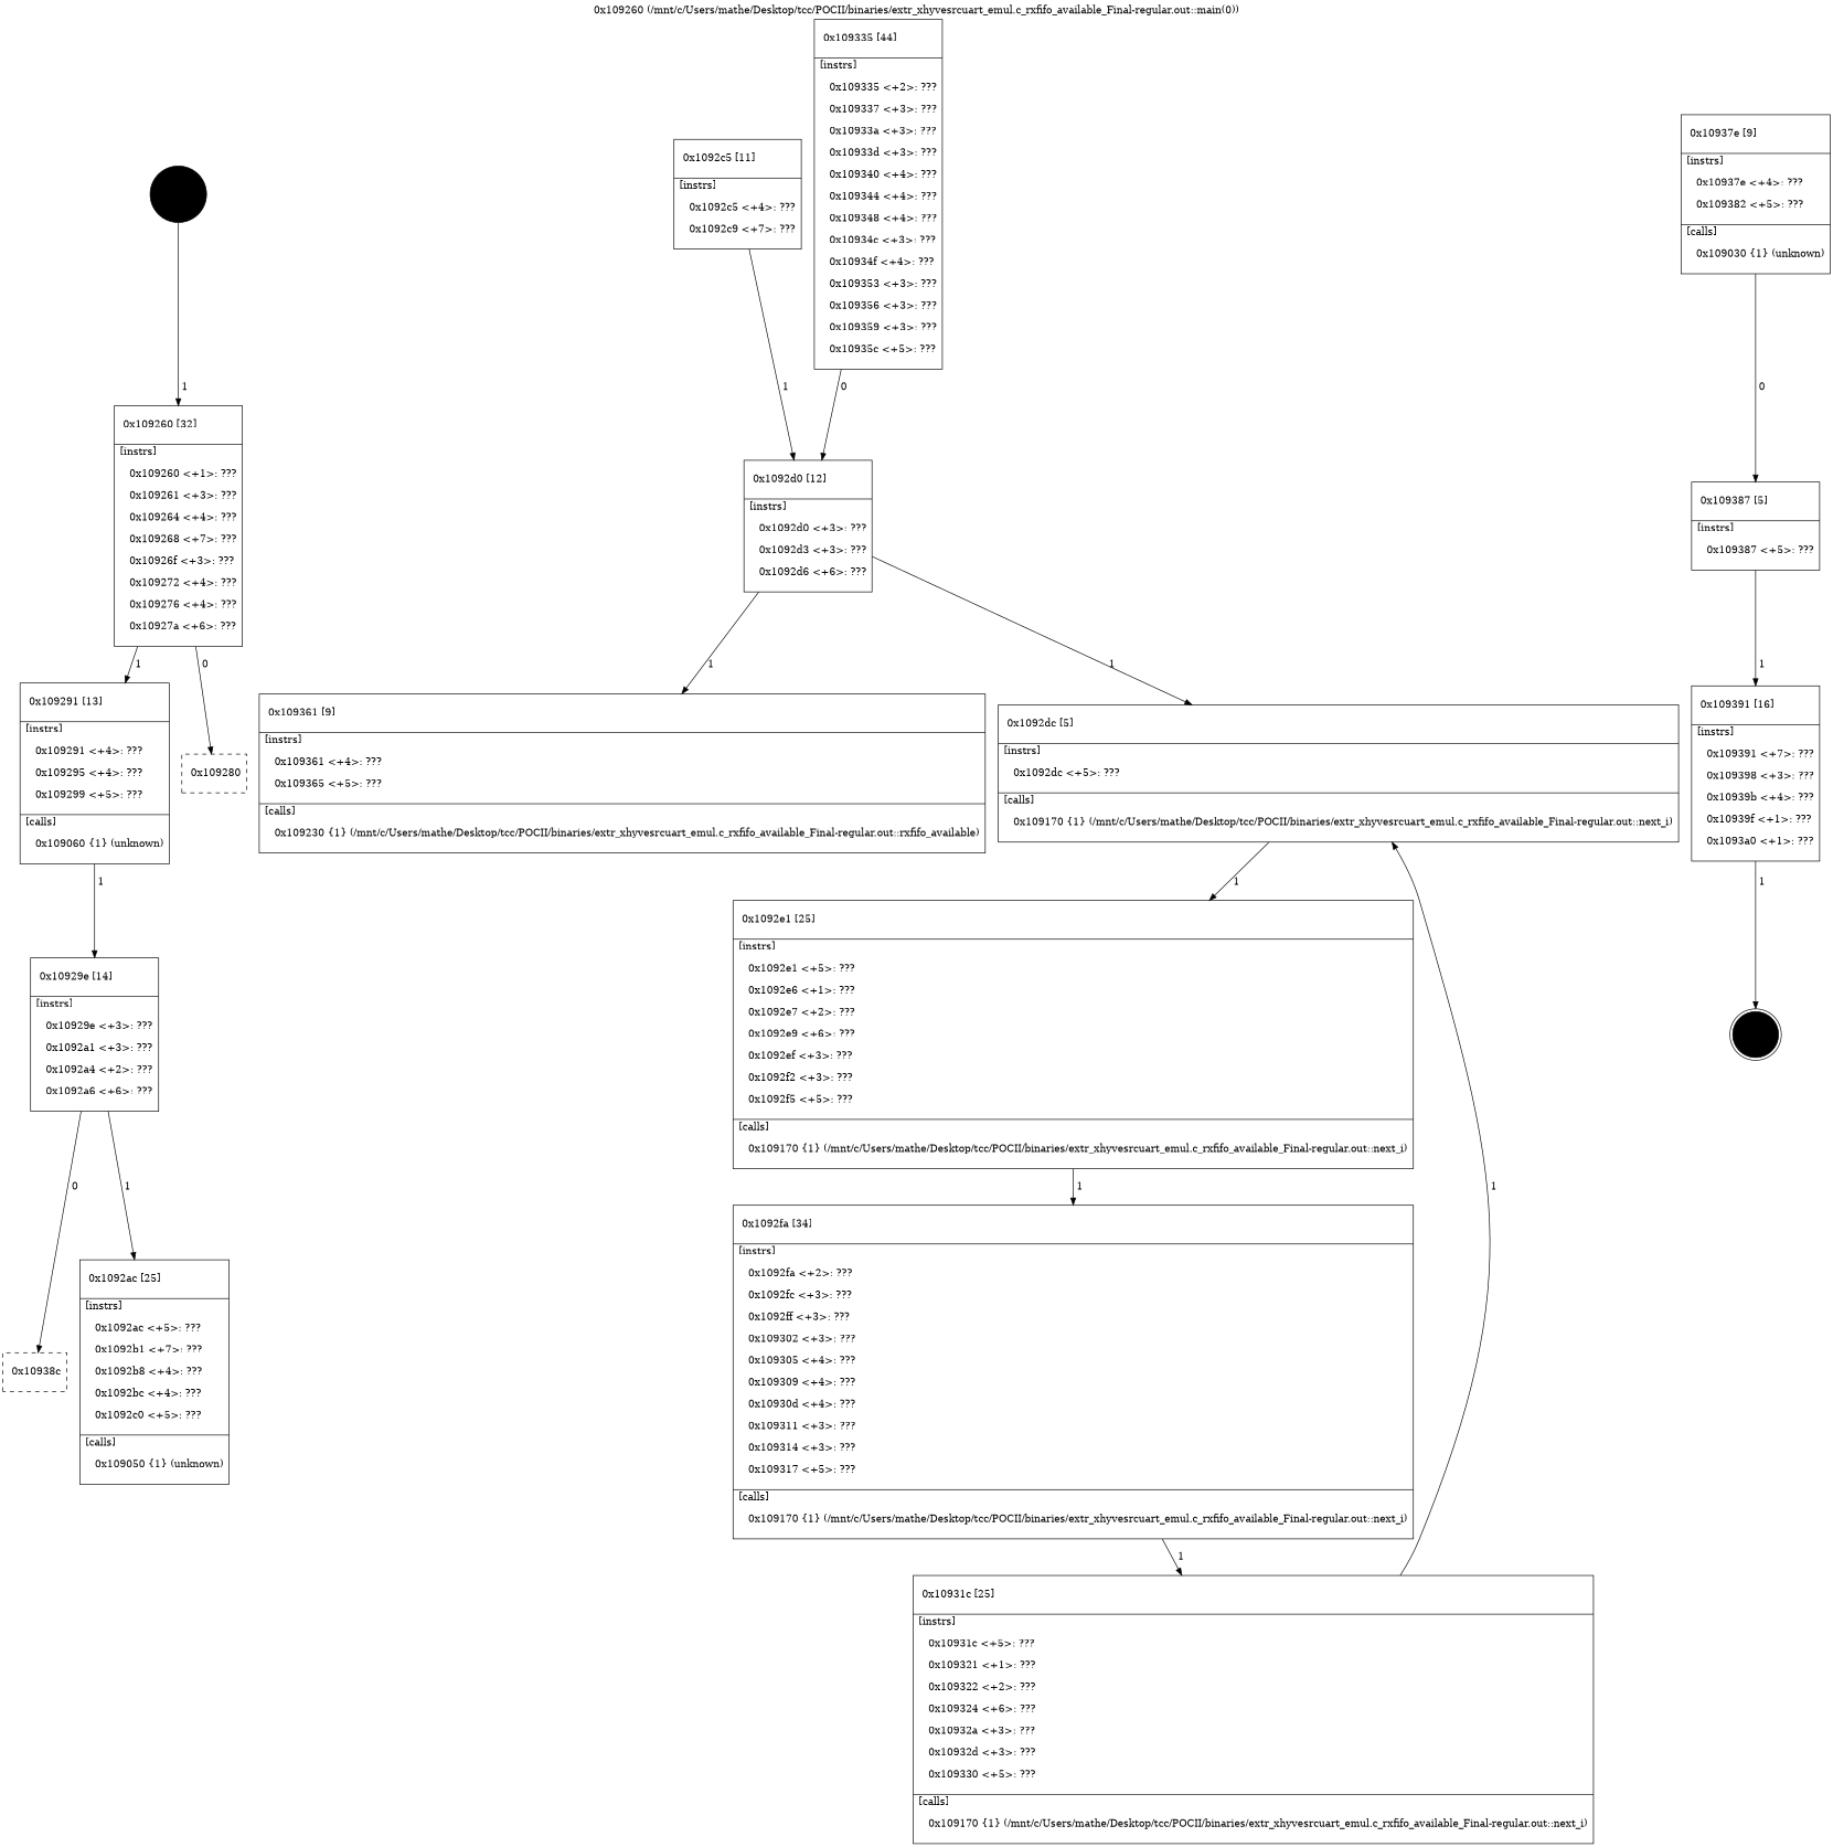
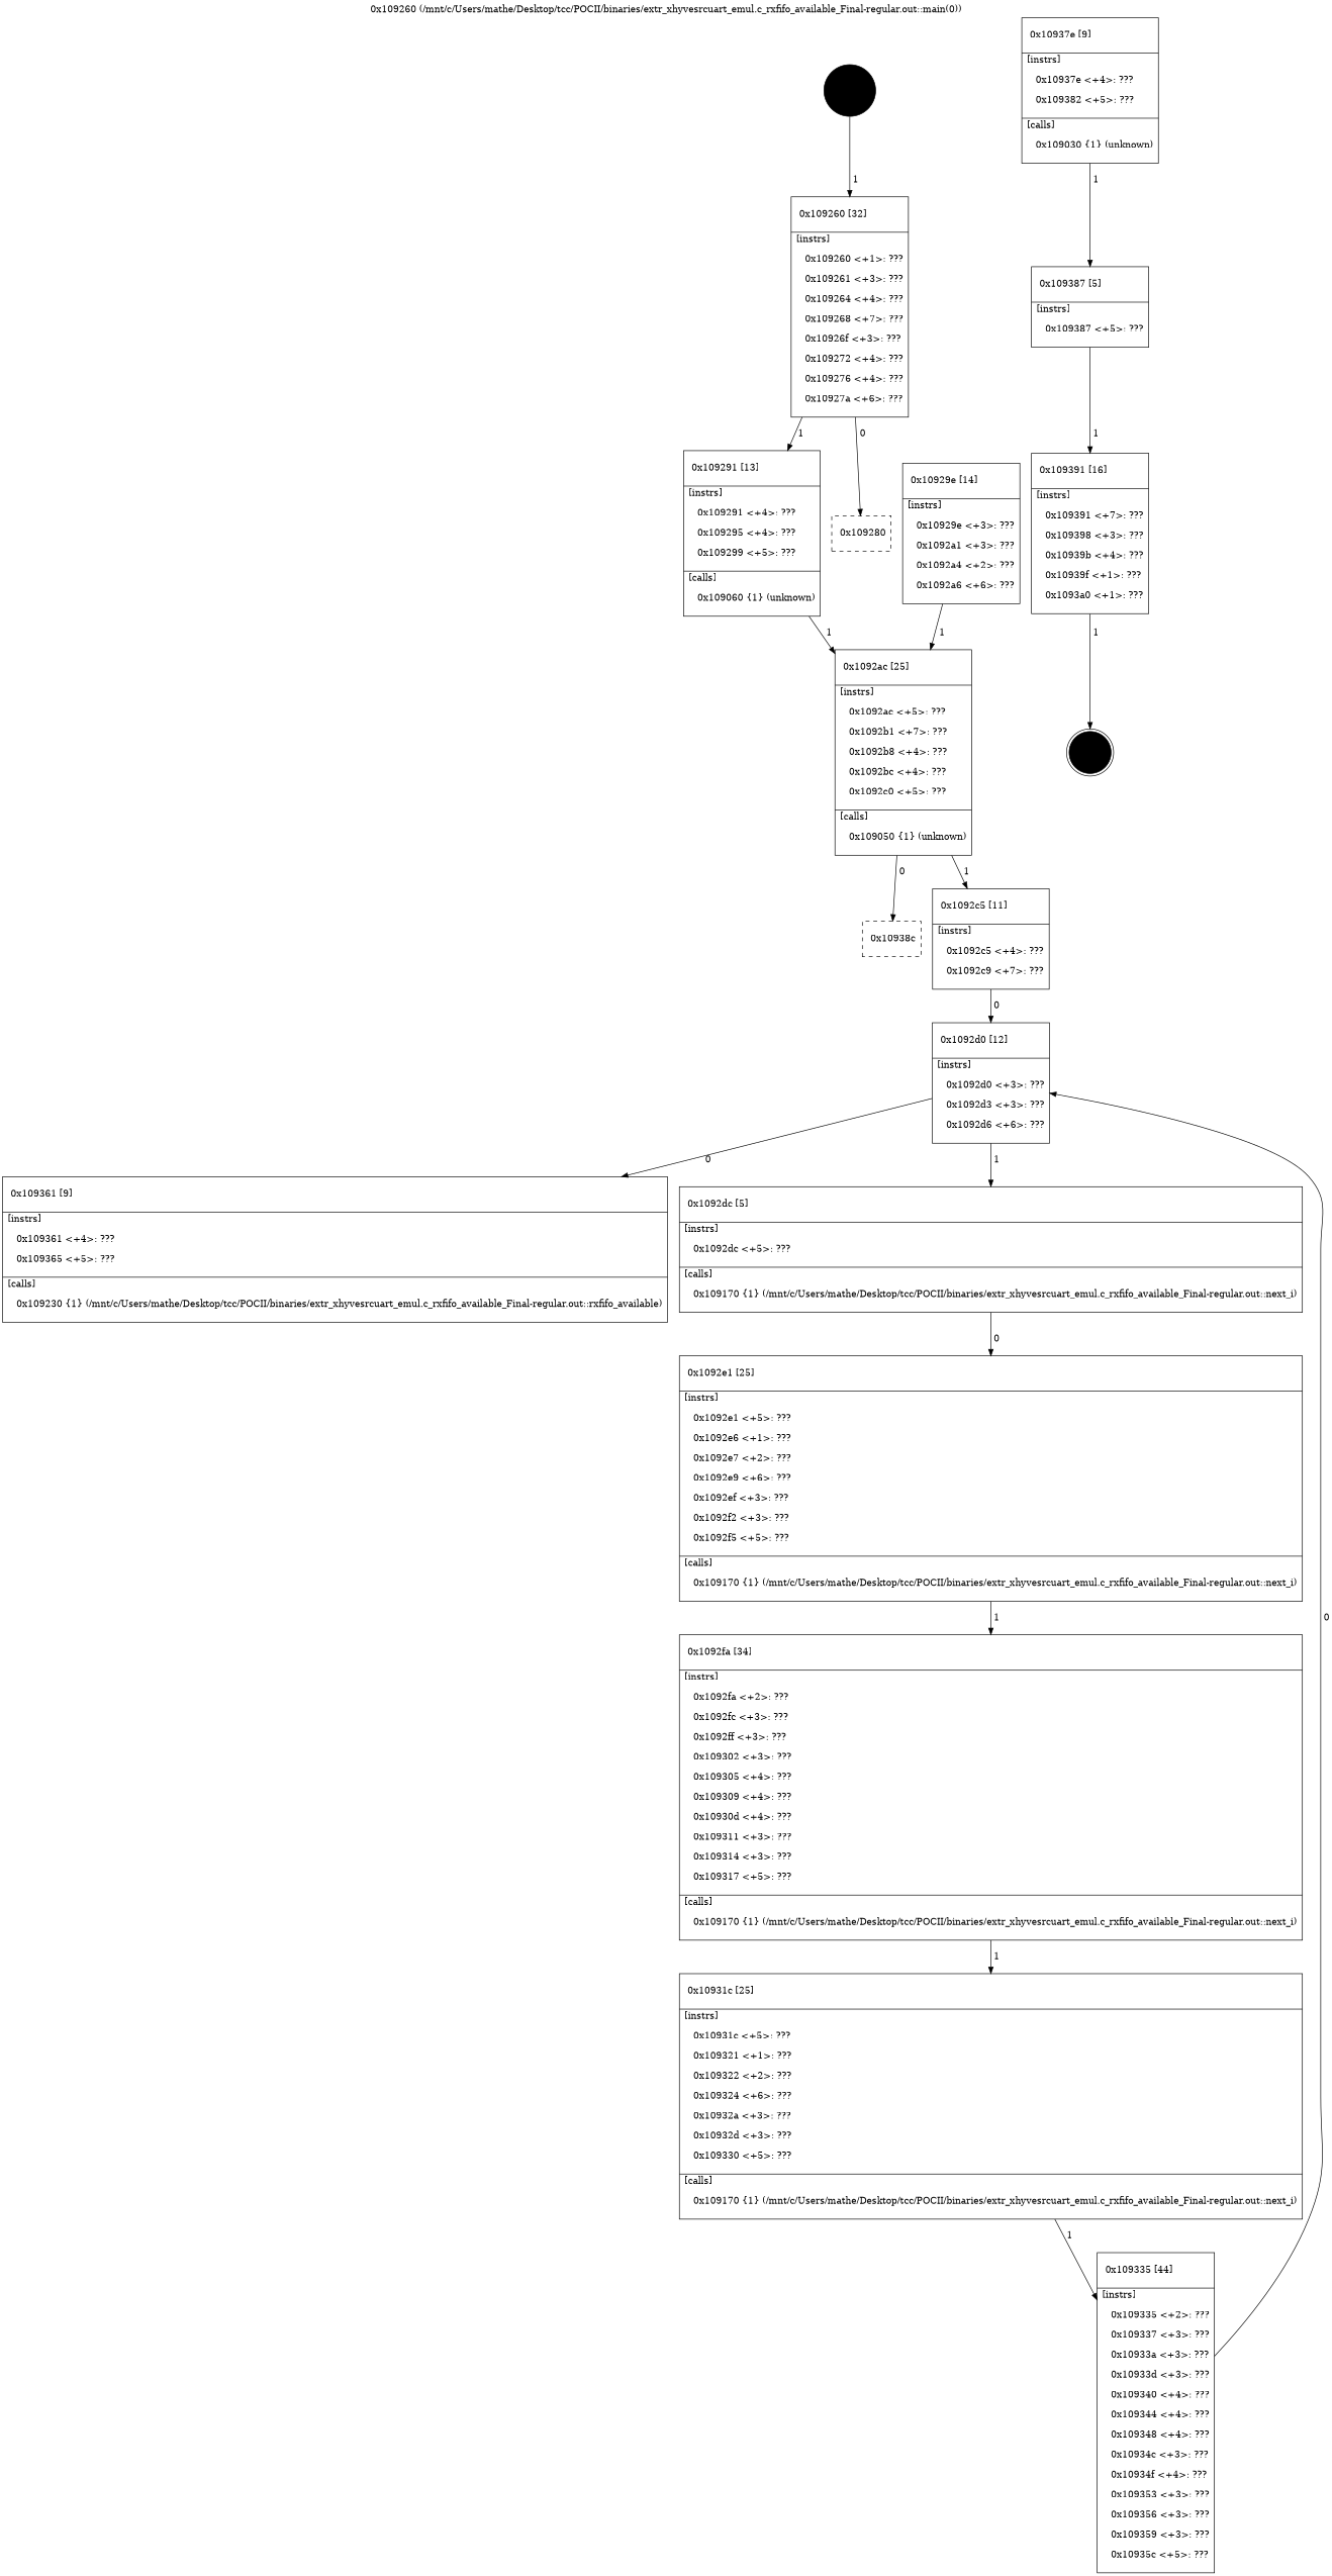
  digraph {
    label="0x109260 (/mnt/c/Users/mathe/Desktop/tcc/POCII/binaries/extr_xhyvesrcuart_emul.c_rxfifo_available_Final-regular.out::main(0))"
    labelloc=t
    node [shape=record]
    Entry [fillcolor=black height=0.3 shape=circle style=filled width=0.3]
    n2 [label="{\n     0x109260 [32]\l\n     | [instrs]\l\n     &nbsp;&nbsp;0x109260 \<+1\>: ???\l\n     &nbsp;&nbsp;0x109261 \<+3\>: ???\l\n     &nbsp;&nbsp;0x109264 \<+4\>: ???\l\n     &nbsp;&nbsp;0x109268 \<+7\>: ???\l\n     &nbsp;&nbsp;0x10926f \<+3\>: ???\l\n     &nbsp;&nbsp;0x109272 \<+4\>: ???\l\n     &nbsp;&nbsp;0x109276 \<+4\>: ???\l\n     &nbsp;&nbsp;0x10927a \<+6\>: ???\l\n  }"]
    n3 [label="{\n     0x109291 [13]\l\n     | [instrs]\l\n     &nbsp;&nbsp;0x109291 \<+4\>: ???\l\n     &nbsp;&nbsp;0x109295 \<+4\>: ???\l\n     &nbsp;&nbsp;0x109299 \<+5\>: ???\l\n     | [calls]\l\n     &nbsp;&nbsp;0x109060 \{1\} (unknown)\l\n  }"]
    n4 [label="{\n     0x109280\l\n  }" style=dashed]
    n5 [label="{\n     0x10929e [14]\l\n     | [instrs]\l\n     &nbsp;&nbsp;0x10929e \<+3\>: ???\l\n     &nbsp;&nbsp;0x1092a1 \<+3\>: ???\l\n     &nbsp;&nbsp;0x1092a4 \<+2\>: ???\l\n     &nbsp;&nbsp;0x1092a6 \<+6\>: ???\l\n  }"]
    n6 [label="{\n     0x10938c\l\n  }" style=dashed]
    n7 [label="{\n     0x1092ac [25]\l\n     | [instrs]\l\n     &nbsp;&nbsp;0x1092ac \<+5\>: ???\l\n     &nbsp;&nbsp;0x1092b1 \<+7\>: ???\l\n     &nbsp;&nbsp;0x1092b8 \<+4\>: ???\l\n     &nbsp;&nbsp;0x1092bc \<+4\>: ???\l\n     &nbsp;&nbsp;0x1092c0 \<+5\>: ???\l\n     | [calls]\l\n     &nbsp;&nbsp;0x109050 \{1\} (unknown)\l\n  }"]
    n8 [label="{\n     0x1092c5 [11]\l\n     | [instrs]\l\n     &nbsp;&nbsp;0x1092c5 \<+4\>: ???\l\n     &nbsp;&nbsp;0x1092c9 \<+7\>: ???\l\n  }"]
    n9 [label="{\n     0x1092d0 [12]\l\n     | [instrs]\l\n     &nbsp;&nbsp;0x1092d0 \<+3\>: ???\l\n     &nbsp;&nbsp;0x1092d3 \<+3\>: ???\l\n     &nbsp;&nbsp;0x1092d6 \<+6\>: ???\l\n  }"]
    Exit [fillcolor=black height=0.3 peripheries=2 shape=circle style=filled width=0.3]
    n11 [label="{\n     0x109361 [9]\l\n     | [instrs]\l\n     &nbsp;&nbsp;0x109361 \<+4\>: ???\l\n     &nbsp;&nbsp;0x109365 \<+5\>: ???\l\n     | [calls]\l\n     &nbsp;&nbsp;0x109230 \{1\} (/mnt/c/Users/mathe/Desktop/tcc/POCII/binaries/extr_xhyvesrcuart_emul.c_rxfifo_available_Final-regular.out::rxfifo_available)\l\n  }"]
    n12 [label="{\n     0x1092dc [5]\l\n     | [instrs]\l\n     &nbsp;&nbsp;0x1092dc \<+5\>: ???\l\n     | [calls]\l\n     &nbsp;&nbsp;0x109170 \{1\} (/mnt/c/Users/mathe/Desktop/tcc/POCII/binaries/extr_xhyvesrcuart_emul.c_rxfifo_available_Final-regular.out::next_i)\l\n  }"]
    n13 [label="{\n     0x1092e1 [25]\l\n     | [instrs]\l\n     &nbsp;&nbsp;0x1092e1 \<+5\>: ???\l\n     &nbsp;&nbsp;0x1092e6 \<+1\>: ???\l\n     &nbsp;&nbsp;0x1092e7 \<+2\>: ???\l\n     &nbsp;&nbsp;0x1092e9 \<+6\>: ???\l\n     &nbsp;&nbsp;0x1092ef \<+3\>: ???\l\n     &nbsp;&nbsp;0x1092f2 \<+3\>: ???\l\n     &nbsp;&nbsp;0x1092f5 \<+5\>: ???\l\n     | [calls]\l\n     &nbsp;&nbsp;0x109170 \{1\} (/mnt/c/Users/mathe/Desktop/tcc/POCII/binaries/extr_xhyvesrcuart_emul.c_rxfifo_available_Final-regular.out::next_i)\l\n  }"]
    n14 [label="{\n     0x1092fa [34]\l\n     | [instrs]\l\n     &nbsp;&nbsp;0x1092fa \<+2\>: ???\l\n     &nbsp;&nbsp;0x1092fc \<+3\>: ???\l\n     &nbsp;&nbsp;0x1092ff \<+3\>: ???\l\n     &nbsp;&nbsp;0x109302 \<+3\>: ???\l\n     &nbsp;&nbsp;0x109305 \<+4\>: ???\l\n     &nbsp;&nbsp;0x109309 \<+4\>: ???\l\n     &nbsp;&nbsp;0x10930d \<+4\>: ???\l\n     &nbsp;&nbsp;0x109311 \<+3\>: ???\l\n     &nbsp;&nbsp;0x109314 \<+3\>: ???\l\n     &nbsp;&nbsp;0x109317 \<+5\>: ???\l\n     | [calls]\l\n     &nbsp;&nbsp;0x109170 \{1\} (/mnt/c/Users/mathe/Desktop/tcc/POCII/binaries/extr_xhyvesrcuart_emul.c_rxfifo_available_Final-regular.out::next_i)\l\n  }"]
    n15 [label="{\n     0x10931c [25]\l\n     | [instrs]\l\n     &nbsp;&nbsp;0x10931c \<+5\>: ???\l\n     &nbsp;&nbsp;0x109321 \<+1\>: ???\l\n     &nbsp;&nbsp;0x109322 \<+2\>: ???\l\n     &nbsp;&nbsp;0x109324 \<+6\>: ???\l\n     &nbsp;&nbsp;0x10932a \<+3\>: ???\l\n     &nbsp;&nbsp;0x10932d \<+3\>: ???\l\n     &nbsp;&nbsp;0x109330 \<+5\>: ???\l\n     | [calls]\l\n     &nbsp;&nbsp;0x109170 \{1\} (/mnt/c/Users/mathe/Desktop/tcc/POCII/binaries/extr_xhyvesrcuart_emul.c_rxfifo_available_Final-regular.out::next_i)\l\n  }"]
    n16 [label="{\n     0x109335 [44]\l\n     | [instrs]\l\n     &nbsp;&nbsp;0x109335 \<+2\>: ???\l\n     &nbsp;&nbsp;0x109337 \<+3\>: ???\l\n     &nbsp;&nbsp;0x10933a \<+3\>: ???\l\n     &nbsp;&nbsp;0x10933d \<+3\>: ???\l\n     &nbsp;&nbsp;0x109340 \<+4\>: ???\l\n     &nbsp;&nbsp;0x109344 \<+4\>: ???\l\n     &nbsp;&nbsp;0x109348 \<+4\>: ???\l\n     &nbsp;&nbsp;0x10934c \<+3\>: ???\l\n     &nbsp;&nbsp;0x10934f \<+4\>: ???\l\n     &nbsp;&nbsp;0x109353 \<+3\>: ???\l\n     &nbsp;&nbsp;0x109356 \<+3\>: ???\l\n     &nbsp;&nbsp;0x109359 \<+3\>: ???\l\n     &nbsp;&nbsp;0x10935c \<+5\>: ???\l\n  }"]
    n17 [label="{\n     0x10937e [9]\l\n     | [instrs]\l\n     &nbsp;&nbsp;0x10937e \<+4\>: ???\l\n     &nbsp;&nbsp;0x109382 \<+5\>: ???\l\n     | [calls]\l\n     &nbsp;&nbsp;0x109030 \{1\} (unknown)\l\n  }"]
    n18 [label="{\n     0x109387 [5]\l\n     | [instrs]\l\n     &nbsp;&nbsp;0x109387 \<+5\>: ???\l\n  }"]
    n19 [label="{\n     0x109391 [16]\l\n     | [instrs]\l\n     &nbsp;&nbsp;0x109391 \<+7\>: ???\l\n     &nbsp;&nbsp;0x109398 \<+3\>: ???\l\n     &nbsp;&nbsp;0x10939b \<+4\>: ???\l\n     &nbsp;&nbsp;0x10939f \<+1\>: ???\l\n     &nbsp;&nbsp;0x1093a0 \<+1\>: ???\l\n  }"]
    Entry -> n2 [label=" 1"]
    n2 -> n3 [label=" 1"]
    n2 -> n4 [label=" 0"]
-   n3 -> n5 [label=" 1"]
-   n5 -> n6 [label=" 0"]
+   n3 -> n7 [label=" 1"]
+   n7 -> n6 [label=" 0"]
    n5 -> n7 [label=" 1"]
-   n8 -> n9 [label=" 1"]
-   n9 -> n11 [label=" 1"]
+   n7 -> n8 [label=" 1"]
+   n8 -> n9 [label=" 0"]
+   n9 -> n11 [label=" 0"]
    n9 -> n12 [label=" 1"]
-   n12 -> n13 [label=" 1"]
+   n12 -> n13 [label=" 0"]
    n13 -> n14 [label=" 1"]
    n14 -> n15 [label=" 1"]
-   n15 -> n12 [label=" 1"]
+   n15 -> n16 [label=" 1"]
    n16 -> n9 [label=" 0"]
-   n17 -> n18 [label=" 0"]
+   n17 -> n18 [label=" 1"]
    n18 -> n19 [label=" 1"]
    n19 -> Exit [label=" 1"]
  }
